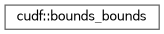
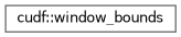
  digraph {
    rankdir=TB
-   n1 [color=grey40 fillcolor=white fontname=Helvetica fontsize=10 height=0.2 label="cudf::bounds_bounds" shape=box style=filled width=0.4]
+   n1 [color=grey40 fillcolor=white fontname=Helvetica fontsize=10 height=0.2 label="cudf::window_bounds" shape=box style=filled width=0.4]
  }
